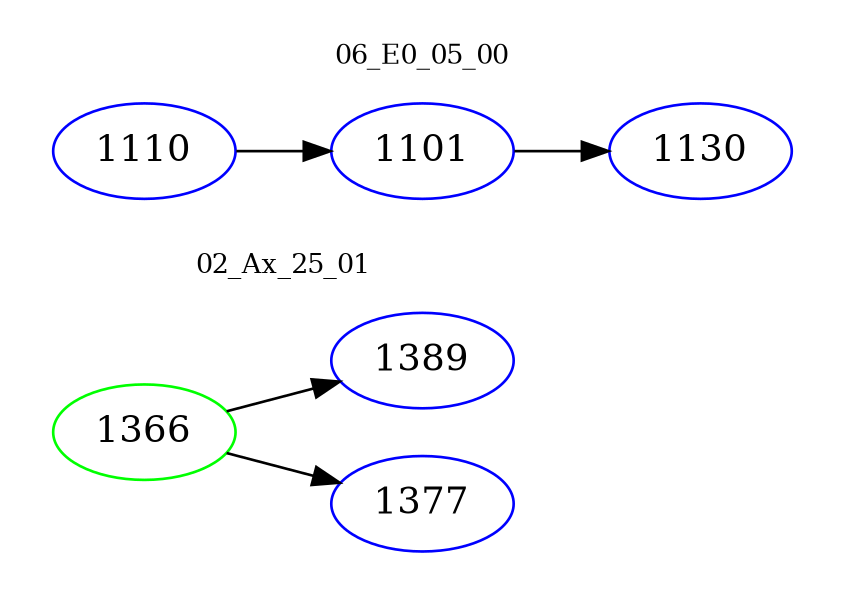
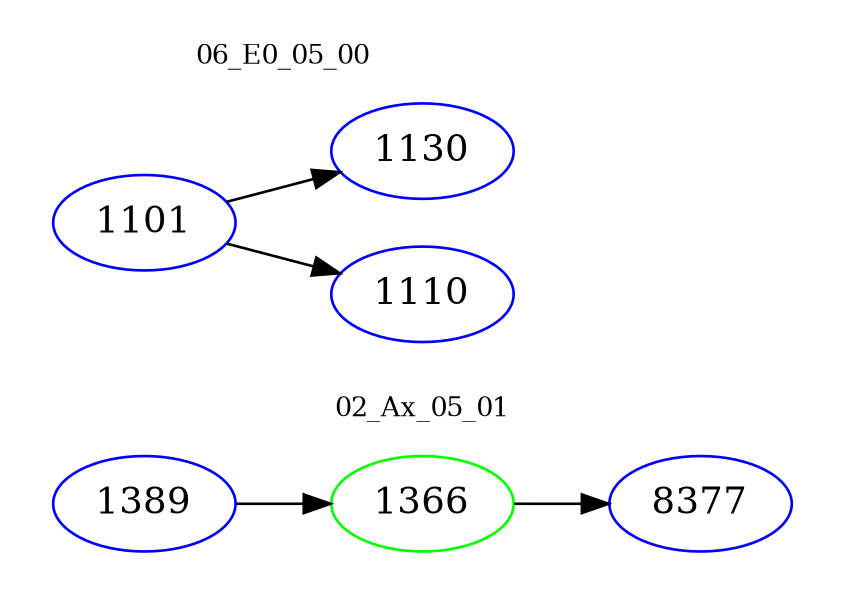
  digraph {
    rankdir=LR
    node [color=blue]
    edge [color=black]
    n1 [color=green label=1366]
-   n2 [label=1377]
+   n2 [label=8377]
    n3 [label=1389]
    n4 [label=1101]
    n5 [label=1110]
    n6 [label=1130]
    subgraph cluster_1 {
      color=white
      fontsize=10
-     label="02_Ax_25_01"
+     label="02_Ax_05_01"
      n1
      n2
      n3
    }
    subgraph cluster_2 {
      color=white
      fontsize=10
      label="06_E0_05_00"
      n4
      n5
      n6
    }
    n1 -> n2
-   n1 -> n3
-   n5 -> n4
+   n3 -> n1
+   n4 -> n5
    n4 -> n6
  }
